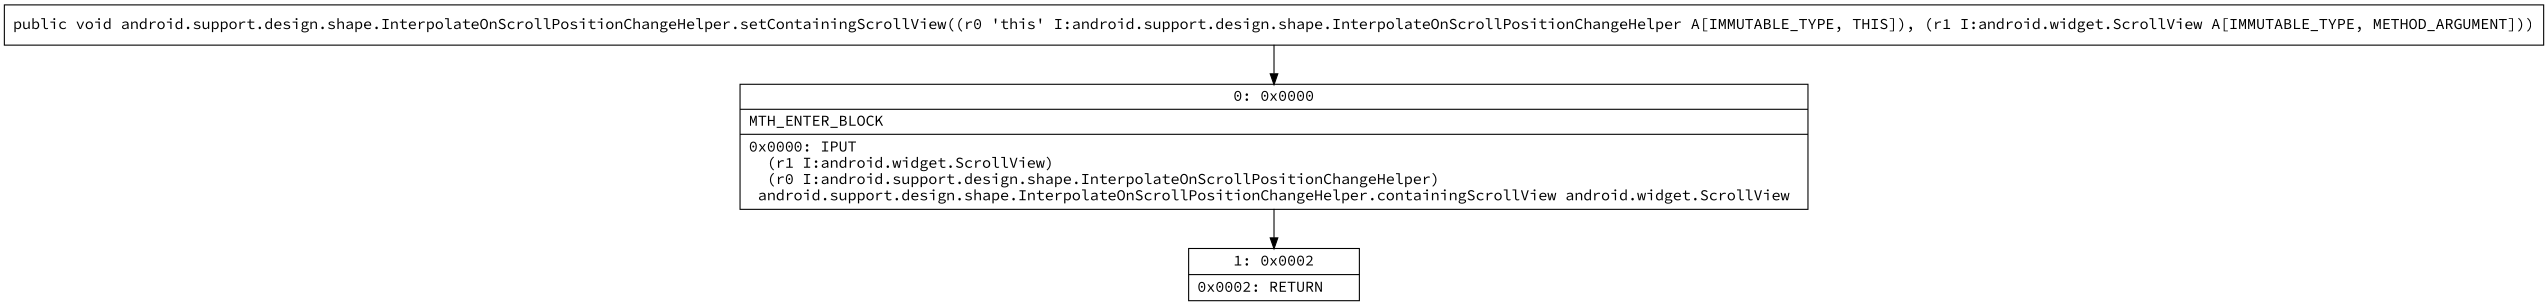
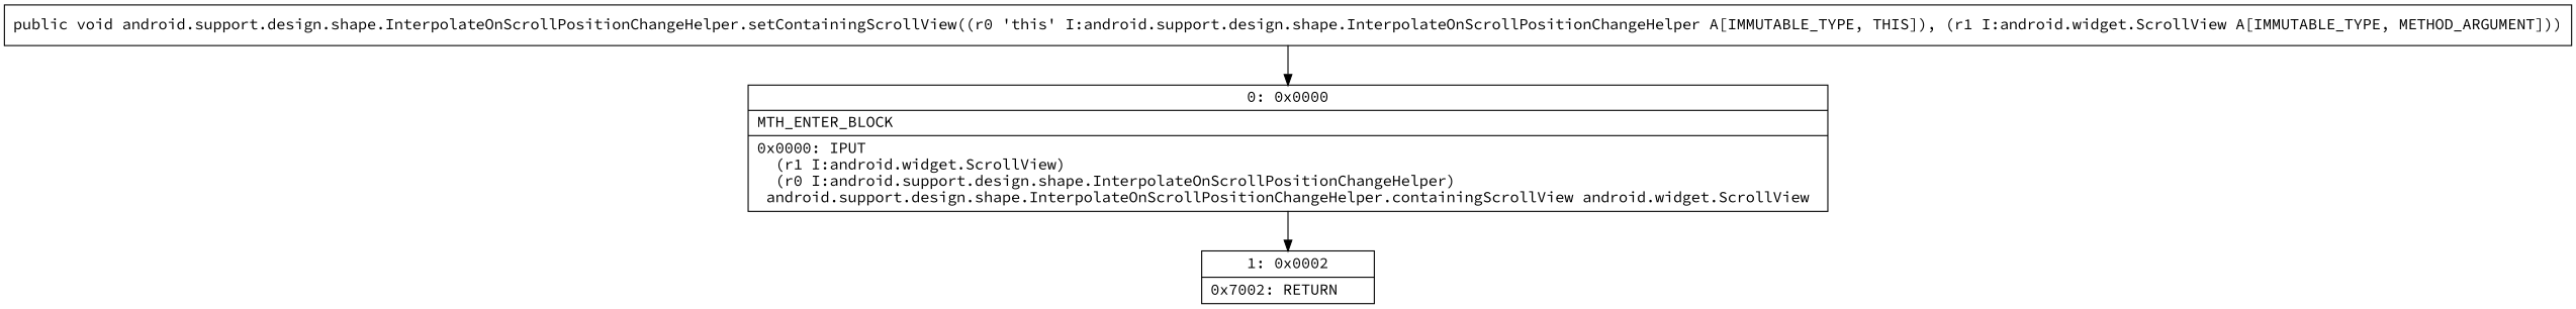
  digraph {
    fontname="Source Code Pro"
    node [shape=record fontname="Source Code Pro"]
    edge [fontname="Source Code Pro"]
    n1 [label="{0\:\ 0x0000|MTH_ENTER_BLOCK\l|0x0000: IPUT  \l  (r1 I:android.widget.ScrollView)\l  (r0 I:android.support.design.shape.InterpolateOnScrollPositionChangeHelper)\l android.support.design.shape.InterpolateOnScrollPositionChangeHelper.containingScrollView android.widget.ScrollView \l}"]
-   n2 [label="{1\:\ 0x0002|0x0002: RETURN   \l}"]
+   n2 [label="{1\:\ 0x0002|0x7002: RETURN   \l}"]
    n3 [label="{public void android.support.design.shape.InterpolateOnScrollPositionChangeHelper.setContainingScrollView((r0 'this' I:android.support.design.shape.InterpolateOnScrollPositionChangeHelper A[IMMUTABLE_TYPE, THIS]), (r1 I:android.widget.ScrollView A[IMMUTABLE_TYPE, METHOD_ARGUMENT])) }"]
    n1 -> n2
    n3 -> n1
  }
